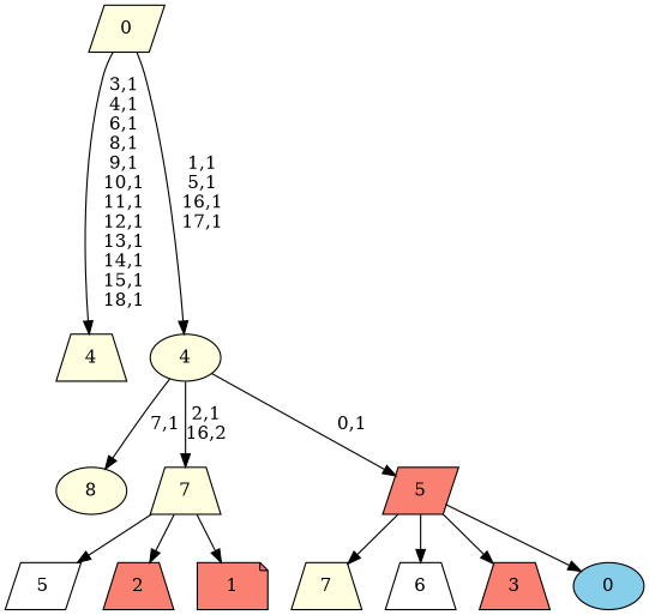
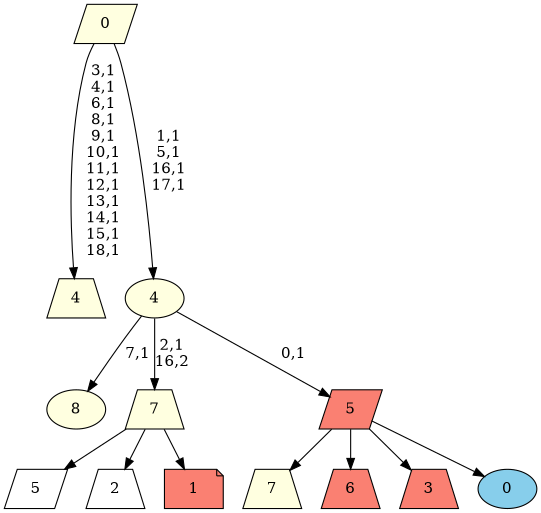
  digraph {
    node [fillcolor=lightyellow shape=trapezium style=filled]
    n1 [label=8 shape=ellipse]
    n2 [label=7]
-   n3 [fillcolor=white label=6]
+   n3 [fillcolor=salmon label=6]
    n4 [fillcolor=white label=5 shape=parallelogram]
    n5 [label=4]
    n6 [fillcolor=salmon label=3]
-   n7 [fillcolor=salmon label=2]
+   n7 [fillcolor=white label=2]
    n8 [fillcolor=salmon label=1 shape=note]
    7
    n10 [fillcolor=skyblue label=0 shape=ellipse]
    5 [fillcolor=salmon shape=parallelogram]
    4 [shape=ellipse]
    0 [shape=parallelogram]
    7 -> n4
    7 -> n7
    7 -> n8
    5 -> n2
    5 -> n3
    5 -> n6
    5 -> n10
    4 -> n1 [label="7,1"]
    4 -> 7 [label="2,1\n16,2"]
    4 -> 5 [label="0,1"]
    0 -> n5 [label="3,1\n4,1\n6,1\n8,1\n9,1\n10,1\n11,1\n12,1\n13,1\n14,1\n15,1\n18,1"]
    0 -> 4 [label="1,1\n5,1\n16,1\n17,1"]
  }
